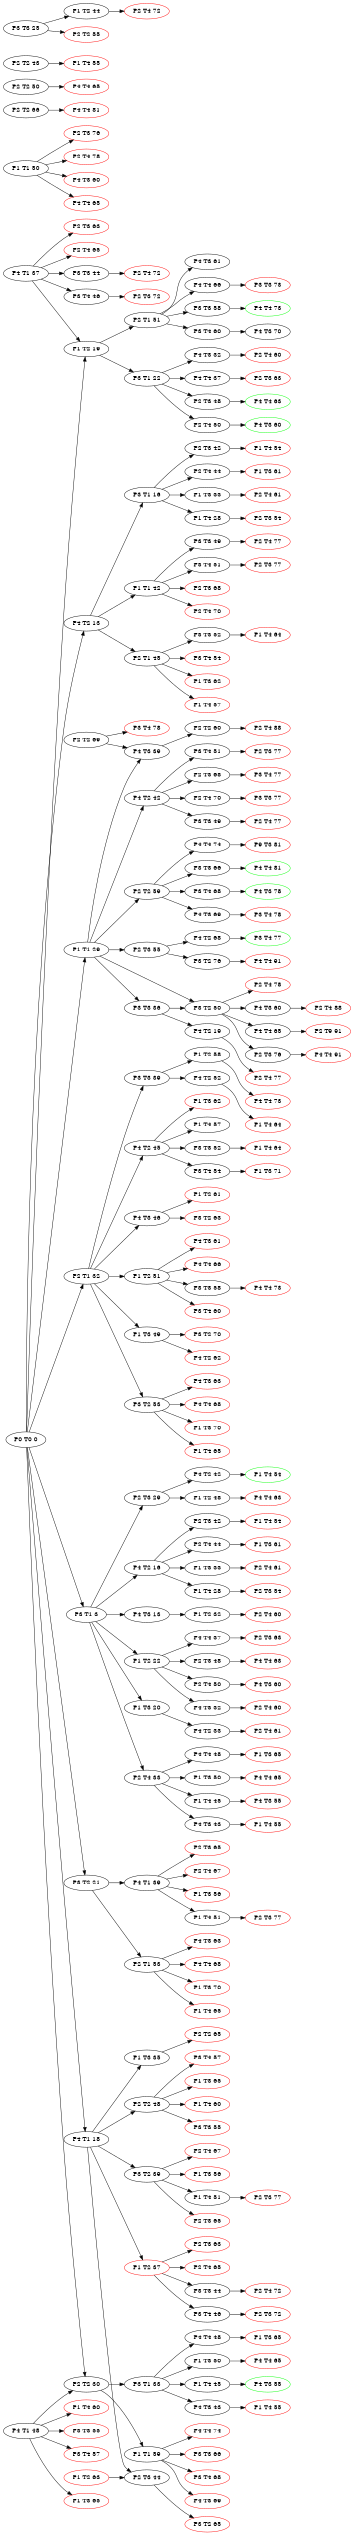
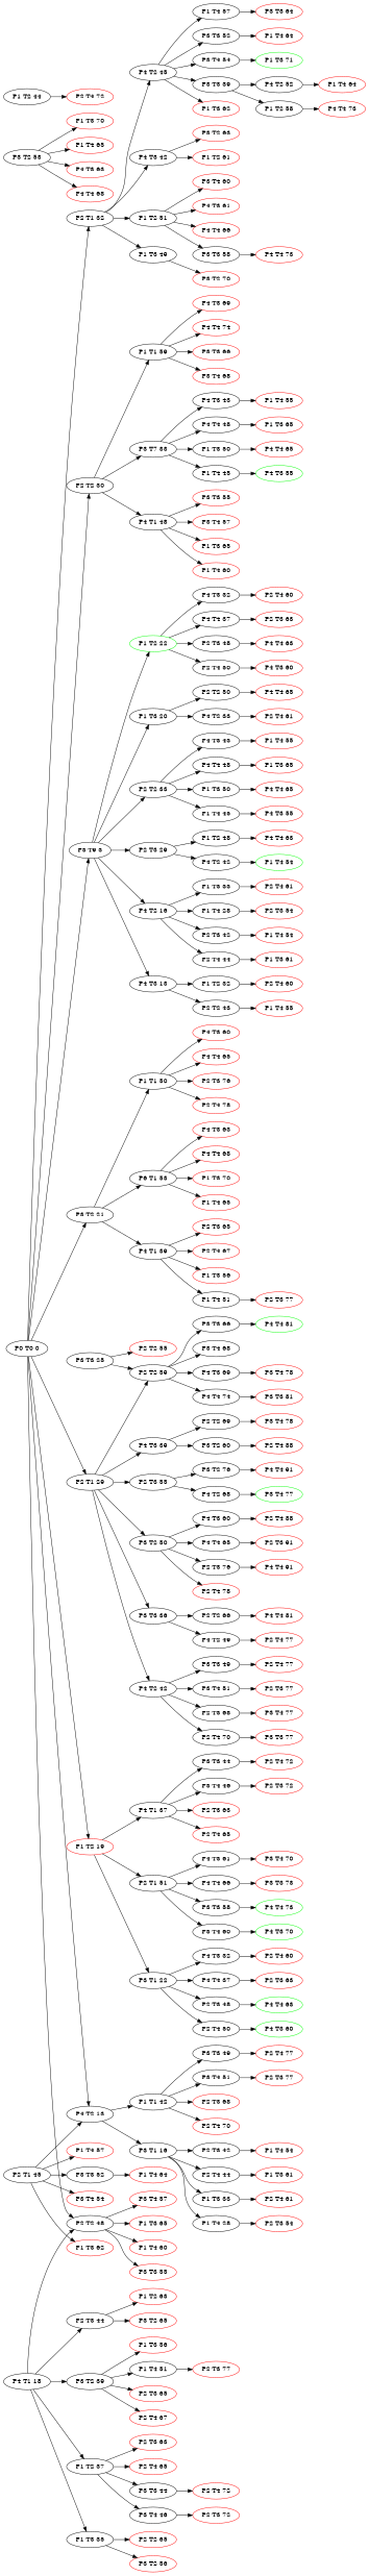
  digraph {
    rankdir=LR
    n1 [label="P0 T0 0"]
-   n2 [label="P1 T1 29"]
-   n3 [label="P1 T2 19"]
+   n2 [label="P2 T1 29"]
+   n3 [label="P1 T2 19" color=red]
    n4 [label="P2 T1 32"]
    n5 [label="P2 T2 30"]
-   n6 [label="P3 T1 3"]
+   n6 [label="P3 T9 3"]
    n7 [label="P3 T2 21"]
    n8 [label="P4 T1 18"]
    n9 [label="P4 T2 13"]
    n10 [label="P2 T2 59"]
    n11 [label="P2 T3 55"]
    n12 [label="P3 T2 50"]
    n13 [label="P3 T3 36"]
    n14 [label="P4 T2 42"]
    n15 [label="P4 T3 39"]
    n16 [label="P2 T1 51"]
    n17 [label="P3 T1 22"]
    n18 [label="P4 T1 37"]
    n19 [label="P1 T2 51"]
    n20 [label="P1 T3 49"]
    n21 [label="P3 T2 53"]
    n22 [label="P3 T3 39"]
    n23 [label="P4 T2 45"]
-   n24 [label="P4 T3 46"]
+   n24 [label="P4 T3 42"]
    n25 [label="P1 T1 59"]
-   n26 [label="P3 T1 33"]
+   n26 [label="P3 T7 33"]
    n27 [label="P4 T1 48"]
-   n28 [label="P1 T2 22"]
+   n28 [label="P1 T2 22" color=green]
    n29 [label="P1 T3 20"]
-   n30 [label="P2 T4 33"]
+   n30 [label="P2 T2 33"]
    n31 [label="P2 T3 29"]
    n32 [label="P4 T2 16"]
    n33 [label="P4 T3 13"]
    n34 [label="P1 T1 50"]
-   n35 [label="P2 T1 53"]
+   n35 [label="P6 T1 53"]
    n36 [label="P4 T1 39"]
-   n37 [label="P1 T2 37" color=red]
+   n37 [label="P1 T2 37"]
    n38 [label="P1 T3 35"]
    n39 [label="P2 T2 48"]
    n40 [label="P2 T3 44"]
    n41 [label="P3 T2 39"]
    n42 [label="P1 T1 42"]
    n43 [label="P2 T1 45"]
    n44 [label="P3 T1 16"]
    n45 [label="P3 T3 66"]
    n46 [label="P3 T4 68"]
    n47 [label="P4 T3 69"]
    n48 [label="P4 T4 74"]
    n49 [label="P3 T2 76"]
    n50 [label="P4 T2 68"]
    n51 [label="P2 T3 76"]
    n52 [color=red label="P2 T4 78"]
    n53 [label="P4 T3 60"]
    n54 [label="P4 T4 65"]
    n55 [label="P2 T2 66"]
-   n56 [label="P4 T2 19"]
+   n56 [label="P4 T2 49"]
    n57 [label="P2 T3 68"]
    n58 [label="P2 T4 70"]
    n59 [label="P3 T3 49"]
    n60 [label="P3 T4 51"]
    n61 [label="P2 T2 69"]
-   n62 [label="P2 T2 60"]
+   n62 [label="P3 T2 60"]
    n63 [color=green label="P4 T4 81"]
-   n64 [color=green label="P4 T3 78"]
    n65 [color=red label="P3 T4 78"]
-   n66 [color=red label="P9 T3 81"]
+   n66 [color=red label="P3 T3 81"]
    n67 [color=red label="P4 T4 91"]
    n68 [color=green label="P3 T4 77"]
    n69 [color=red label="P4 T4 91"]
    n70 [color=red label="P2 T4 88"]
-   n71 [color=red label="P2 T9 91"]
+   n71 [color=red label="P2 T3 91"]
    n72 [color=red label="P4 T4 81"]
    n73 [color=red label="P2 T4 77"]
    n74 [color=red label="P3 T4 77"]
    n75 [color=red label="P3 T3 77"]
    n76 [color=red label="P2 T4 77"]
    n77 [color=red label="P2 T3 77"]
    n78 [color=red label="P3 T4 78"]
    n79 [color=red label="P2 T4 88"]
    n80 [label="P3 T3 58"]
    n81 [label="P3 T4 60"]
    n82 [label="P4 T3 61"]
    n83 [label="P4 T4 66"]
    n84 [label="P2 T3 48"]
    n85 [label="P2 T4 50"]
    n86 [label="P4 T3 32"]
    n87 [label="P4 T4 37"]
    n88 [color=red label="P2 T3 63"]
    n89 [color=red label="P2 T4 65"]
    n90 [label="P3 T3 44"]
    n91 [label="P3 T4 46"]
    n92 [color=green label="P4 T4 73"]
-   n93 [color=black label="P4 T3 70"]
+   n93 [color=green label="P4 T3 70"]
+   n94 [color=red label="P3 T4 70"]
    n95 [color=red label="P3 T3 73"]
    n96 [color=green label="P4 T4 63"]
    n97 [color=green label="P4 T3 60"]
    n98 [color=red label="P2 T4 60"]
    n99 [color=red label="P2 T3 63"]
    n100 [color=red label="P2 T4 72"]
    n101 [color=red label="P2 T3 72"]
    n102 [label="P3 T3 58"]
    n103 [color=red label="P3 T4 60"]
    n104 [color=red label="P4 T3 61"]
    n105 [color=red label="P4 T4 66"]
    n106 [color=red label="P3 T2 70"]
-   n107 [color=red label="P4 T2 62"]
    n108 [color=red label="P1 T3 70"]
    n109 [color=red label="P1 T4 65"]
    n110 [color=red label="P4 T3 63"]
    n111 [color=red label="P4 T4 68"]
    n112 [label="P1 T2 58"]
    n113 [label="P4 T2 52"]
    n114 [color=red label="P1 T3 62"]
    n115 [label="P1 T4 57"]
    n116 [label="P3 T3 52"]
    n117 [label="P3 T4 54"]
    n118 [color=red label="P1 T2 61"]
    n119 [color=red label="P3 T2 63"]
    n120 [color=red label="P4 T4 73"]
    n121 [color=red label="P4 T4 73"]
    n122 [color=red label="P1 T4 64"]
+   n123 [color=red label="P3 T3 64"]
    n124 [color=red label="P1 T4 64"]
-   n125 [color=red label="P1 T3 71"]
+   n125 [color=green label="P1 T3 71"]
    n126 [color=red label="P3 T3 66"]
    n127 [color=red label="P3 T4 68"]
    n128 [color=red label="P4 T3 69"]
    n129 [color=red label="P4 T4 74"]
    n130 [label="P1 T3 50"]
    n131 [label="P1 T4 45"]
    n132 [label="P4 T3 43"]
    n133 [label="P4 T4 48"]
    n134 [color=red label="P1 T3 65"]
    n135 [color=red label="P1 T4 60"]
    n136 [color=red label="P3 T3 55"]
    n137 [color=red label="P3 T4 57"]
    n138 [color=red label="P4 T4 65"]
    n139 [color=green label="P4 T3 55"]
    n140 [color=red label="P1 T4 55"]
    n141 [color=red label="P1 T3 65"]
    n142 [label="P2 T3 48"]
    n143 [label="P2 T4 50"]
    n144 [label="P4 T3 32"]
    n145 [label="P4 T4 37"]
    n146 [label="P2 T2 50"]
    n147 [label="P4 T2 33"]
    n148 [label="P1 T3 50"]
    n149 [label="P1 T4 45"]
    n150 [label="P4 T3 43"]
    n151 [label="P4 T4 48"]
    n152 [label="P1 T2 48"]
    n153 [label="P4 T2 42"]
    n154 [label="P1 T3 33"]
    n155 [label="P1 T4 28"]
    n156 [label="P2 T3 42"]
    n157 [label="P2 T4 44"]
    n158 [label="P1 T2 32"]
    n159 [label="P2 T2 43"]
    n160 [color=red label="P4 T4 63"]
    n161 [color=red label="P4 T3 60"]
    n162 [color=red label="P2 T4 60"]
    n163 [color=red label="P2 T3 63"]
    n164 [color=red label="P4 T4 65"]
    n165 [color=red label="P2 T4 61"]
    n166 [color=red label="P4 T4 65"]
    n167 [color=red label="P4 T3 55"]
    n168 [color=red label="P1 T4 55"]
    n169 [color=red label="P1 T3 65"]
    n170 [color=red label="P4 T4 63"]
    n171 [color=green label="P1 T4 54"]
    n172 [color=red label="P2 T4 61"]
    n173 [color=red label="P2 T3 54"]
    n174 [color=red label="P1 T4 54"]
    n175 [color=red label="P1 T3 61"]
    n176 [color=red label="P2 T4 60"]
    n177 [color=red label="P1 T4 55"]
    n178 [color=red label="P2 T3 76"]
    n179 [color=red label="P2 T4 78"]
    n180 [color=red label="P4 T3 60"]
    n181 [color=red label="P4 T4 65"]
    n182 [color=red label="P1 T3 70"]
    n183 [color=red label="P1 T4 65"]
    n184 [color=red label="P4 T3 63"]
    n185 [color=red label="P4 T4 68"]
    n186 [color=red label="P1 T3 56"]
    n187 [label="P1 T4 51"]
    n188 [color=red label="P2 T3 65"]
    n189 [color=red label="P2 T4 67"]
    n190 [color=red label="P2 T3 77"]
    n191 [color=red label="P2 T3 63"]
    n192 [color=red label="P2 T4 65"]
    n193 [label="P3 T3 44"]
    n194 [label="P3 T4 46"]
    n195 [color=red label="P2 T2 65"]
+   n196 [color=red label="P3 T2 56"]
    n197 [color=red label="P1 T3 65"]
    n198 [color=red label="P1 T4 60"]
    n199 [color=red label="P3 T3 55"]
    n200 [color=red label="P3 T4 57"]
    n201 [color=red label="P1 T2 63"]
    n202 [color=red label="P3 T2 65"]
    n203 [color=red label="P1 T3 56"]
    n204 [label="P1 T4 51"]
    n205 [color=red label="P2 T3 65"]
    n206 [color=red label="P2 T4 67"]
    n207 [label="P3 T3 25"]
    n208 [label="P1 T2 44"]
    n209 [color=red label="P2 T2 55"]
    n210 [color=red label="P2 T4 72"]
    n211 [color=red label="P2 T3 72"]
    n212 [color=red label="P2 T3 77"]
    n213 [color=red label="P2 T4 72"]
    n214 [color=red label="P2 T3 68"]
    n215 [color=red label="P2 T4 70"]
    n216 [label="P3 T3 49"]
    n217 [label="P3 T4 51"]
    n218 [color=red label="P1 T3 62"]
    n219 [color=red label="P1 T4 57"]
    n220 [label="P3 T3 52"]
    n221 [color=red label="P3 T4 54"]
    n222 [label="P1 T3 33"]
    n223 [label="P1 T4 28"]
    n224 [label="P2 T3 42"]
    n225 [label="P2 T4 44"]
    n226 [color=red label="P2 T4 77"]
    n227 [color=red label="P2 T3 77"]
    n228 [color=red label="P1 T4 64"]
    n229 [color=red label="P2 T4 61"]
    n230 [color=red label="P2 T3 54"]
    n231 [color=red label="P1 T4 54"]
    n232 [color=red label="P1 T3 61"]
    n1 -> n2
    n1 -> n3
    n1 -> n4
    n1 -> n5
    n1 -> n6
    n1 -> n7
-   n1 -> n8
+   n1 -> n39
    n1 -> n9
    n2 -> n10
    n2 -> n11
    n2 -> n12
    n2 -> n13
    n2 -> n14
    n2 -> n15
    n3 -> n16
    n3 -> n17
-   n18 -> n3
+   n3 -> n18
    n4 -> n19
    n4 -> n20
-   n4 -> n21
-   n4 -> n22
+   n23 -> n22
    n4 -> n23
    n4 -> n24
    n5 -> n25
    n5 -> n26
-   n27 -> n5
+   n5 -> n27
    n6 -> n28
    n6 -> n29
    n6 -> n30
    n6 -> n31
    n6 -> n32
    n6 -> n33
+   n7 -> n34
    n7 -> n35
    n7 -> n36
    n8 -> n37
    n8 -> n38
    n8 -> n39
    n8 -> n40
    n8 -> n41
    n9 -> n42
-   n9 -> n43
+   n43 -> n9
    n9 -> n44
    n10 -> n45
    n10 -> n46
    n10 -> n47
    n10 -> n48
    n11 -> n49
    n11 -> n50
    n12 -> n51
    n12 -> n52
    n12 -> n53
    n12 -> n54
-   n13 -> n12
+   n13 -> n55
    n13 -> n56
    n14 -> n57
    n14 -> n58
    n14 -> n59
    n14 -> n60
-   n61 -> n15
+   n15 -> n61
    n15 -> n62
    n16 -> n80
    n16 -> n81
    n16 -> n82
    n16 -> n83
    n17 -> n84
    n17 -> n85
    n17 -> n86
    n17 -> n87
    n18 -> n88
    n18 -> n89
    n18 -> n90
    n18 -> n91
    n19 -> n102
    n19 -> n103
    n19 -> n104
    n19 -> n105
    n20 -> n106
-   n20 -> n107
    n21 -> n108
    n21 -> n109
    n21 -> n110
    n21 -> n111
    n22 -> n112
    n22 -> n113
    n23 -> n114
    n23 -> n115
    n23 -> n116
    n23 -> n117
    n24 -> n118
    n24 -> n119
    n25 -> n126
    n25 -> n127
    n25 -> n128
    n25 -> n129
    n26 -> n130
    n26 -> n131
    n26 -> n132
    n26 -> n133
    n27 -> n134
    n27 -> n135
    n27 -> n136
    n27 -> n137
    n28 -> n142
    n28 -> n143
    n28 -> n144
    n28 -> n145
+   n29 -> n146
    n29 -> n147
    n30 -> n148
    n30 -> n149
    n30 -> n150
    n30 -> n151
    n31 -> n152
    n31 -> n153
    n32 -> n154
    n32 -> n155
    n32 -> n156
    n32 -> n157
    n33 -> n158
+   n33 -> n159
    n34 -> n178
    n34 -> n179
    n34 -> n180
    n34 -> n181
    n35 -> n182
    n35 -> n183
    n35 -> n184
    n35 -> n185
    n36 -> n186
    n36 -> n187
    n36 -> n188
    n36 -> n189
    n37 -> n191
    n37 -> n192
    n37 -> n193
    n37 -> n194
    n38 -> n195
+   n38 -> n196
    n39 -> n197
    n39 -> n198
    n39 -> n199
    n39 -> n200
-   n201 -> n40
+   n40 -> n201
    n40 -> n202
    n41 -> n203
    n41 -> n204
    n41 -> n205
    n41 -> n206
    n42 -> n214
    n42 -> n215
    n42 -> n216
    n42 -> n217
    n43 -> n218
    n43 -> n219
    n43 -> n220
    n43 -> n221
    n44 -> n222
    n44 -> n223
    n44 -> n224
    n44 -> n225
    n45 -> n63
-   n46 -> n64
    n47 -> n65
    n48 -> n66
    n49 -> n67
    n50 -> n68
    n51 -> n69
    n53 -> n70
    n54 -> n71
    n55 -> n72
    n56 -> n73
    n57 -> n74
    n58 -> n75
    n59 -> n76
    n60 -> n77
    n61 -> n78
    n62 -> n79
    n80 -> n92
    n81 -> n93
+   n82 -> n94
    n83 -> n95
    n84 -> n96
    n85 -> n97
    n86 -> n98
    n87 -> n99
    n90 -> n100
    n91 -> n101
    n102 -> n120
    n112 -> n121
    n113 -> n122
+   n115 -> n123
    n116 -> n124
    n117 -> n125
    n130 -> n138
    n131 -> n139
    n132 -> n140
    n133 -> n141
    n142 -> n160
    n143 -> n161
    n144 -> n162
    n145 -> n163
    n146 -> n164
    n147 -> n165
    n148 -> n166
    n149 -> n167
    n150 -> n168
    n151 -> n169
    n152 -> n170
    n153 -> n171
    n154 -> n172
    n155 -> n173
    n156 -> n174
    n157 -> n175
    n158 -> n176
    n159 -> n177
    n187 -> n190
    n193 -> n210
    n194 -> n211
    n204 -> n212
-   n207 -> n208
+   n207 -> n10
    n207 -> n209
    n208 -> n213
    n216 -> n226
    n217 -> n227
    n220 -> n228
    n222 -> n229
    n223 -> n230
    n224 -> n231
    n225 -> n232
  }
